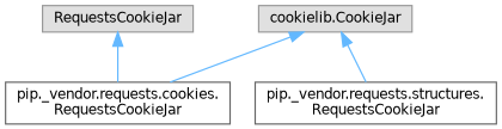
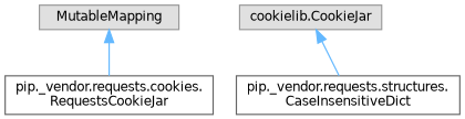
  digraph {
    rankdir=TB
    node [color=grey60 fillcolor="#E0E0E0" fontname=Helvetica fontsize=10 shape=box style=filled]
    edge [color=steelblue1 dir=back fontname=Helvetica fontsize=10 labelfontname=Helvetica labelfontsize=10 style=solid]
    n1 [height=0.2 label="cookielib.CookieJar" width=0.4]
    n2 [color=grey40 fillcolor=white height=0.2 label="pip._vendor.requests.cookies.\lRequestsCookieJar" width=0.4]
-   n3 [color=grey40 fillcolor=white height=0.2 label="pip._vendor.requests.structures.\lRequestsCookieJar" width=0.4]
-   n4 [height=0.2 label=RequestsCookieJar width=0.4]
-   n1 -> n2
+   n3 [color=grey40 fillcolor=white height=0.2 label="pip._vendor.requests.structures.\lCaseInsensitiveDict" width=0.4]
+   n4 [height=0.2 label=MutableMapping width=0.4]
    n1 -> n3
    n4 -> n2
  }
